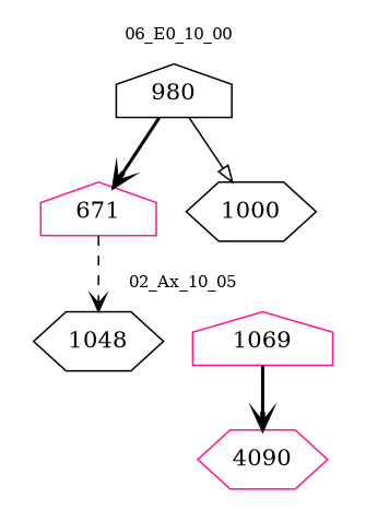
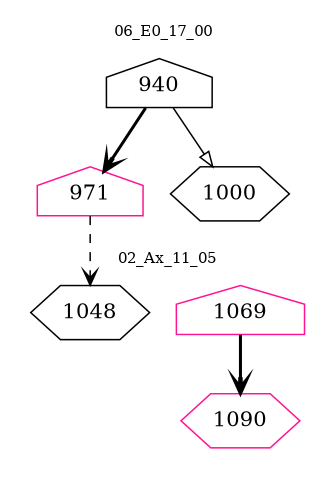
  digraph {
    node [color=deeppink shape=house]
    edge [arrowhead=vee color=black style=bold]
    n1 [label=1069]
    n2 [color=black label=1048 shape=hexagon]
-   n3 [label=4090 shape=hexagon]
-   n4 [color=black label=980]
-   n5 [label=671]
+   n3 [label=1090 shape=hexagon]
+   n4 [color=black label=940]
+   n5 [label=971]
    n6 [color=black label=1000 shape=hexagon]
    subgraph cluster_1 {
      color=white
      fontsize=10
-     label="02_Ax_10_05"
+     label="02_Ax_11_05"
      n1
      n2
      n3
    }
    subgraph cluster_2 {
      color=white
      fontsize=10
-     label="06_E0_10_00"
+     label="06_E0_17_00"
      n4
      n5
      n6
    }
    n1 -> n3
    n4 -> n5
    n4 -> n6 [arrowhead=onormal style=solid]
    n5 -> n2 [style=dashed]
  }
